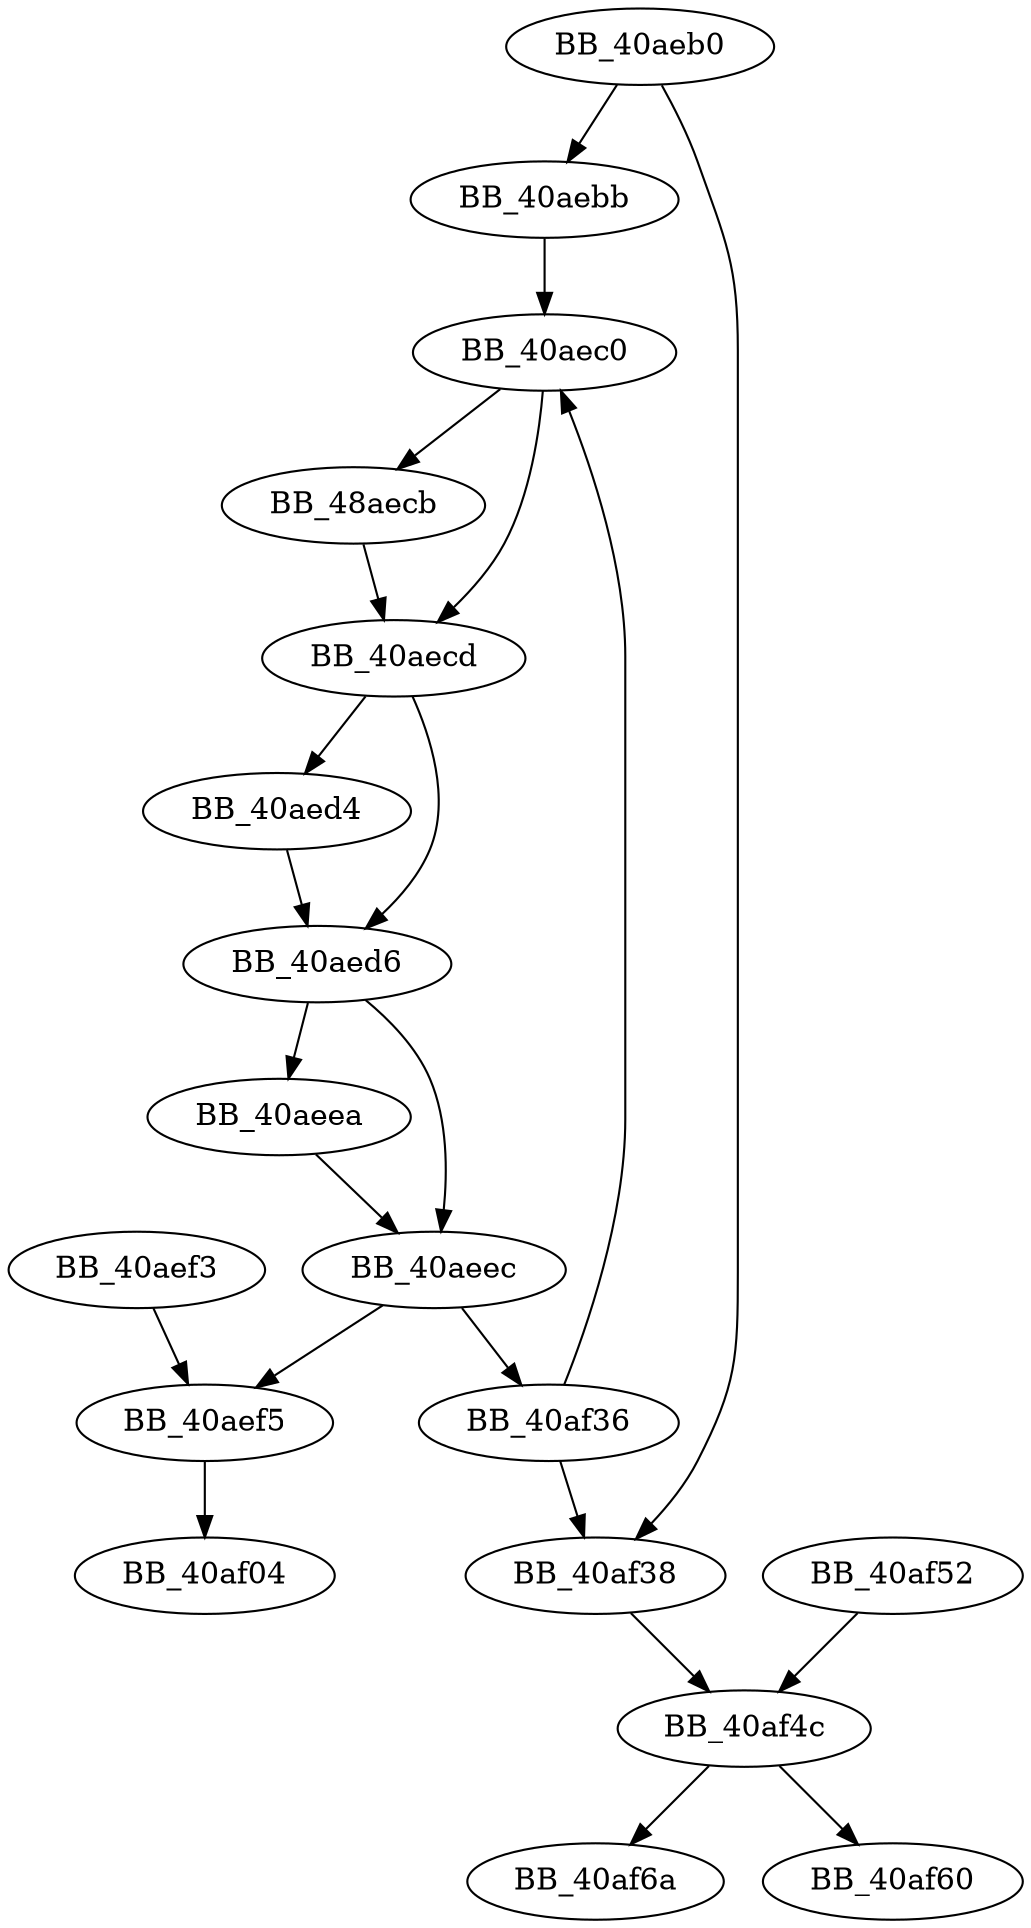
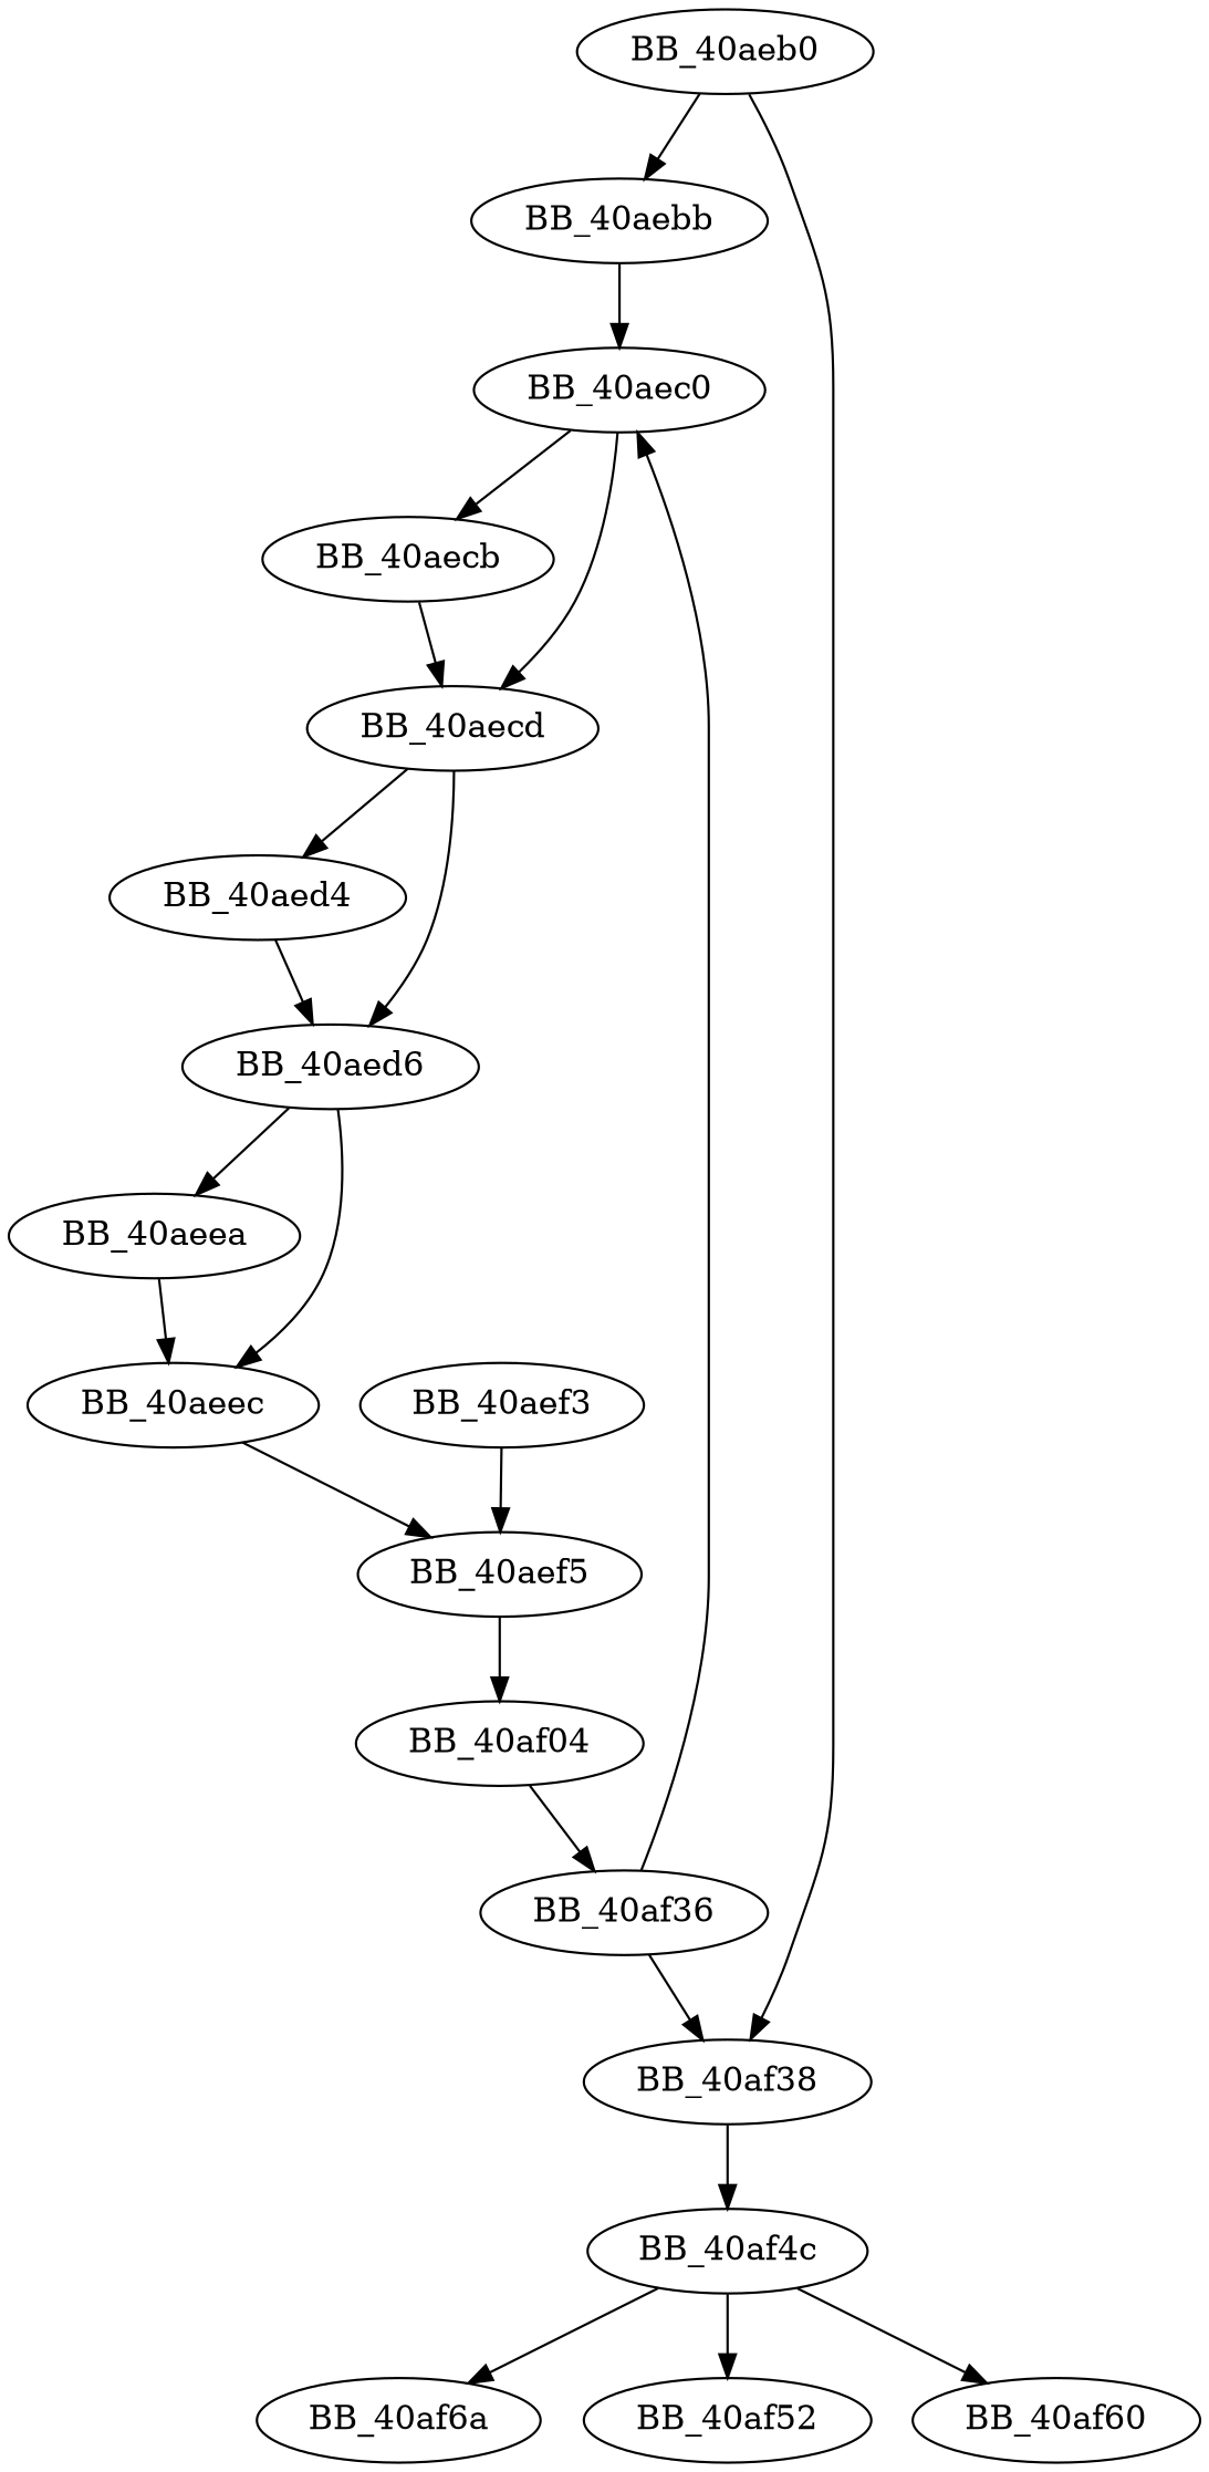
  digraph {
    BB_40aeb0
    BB_40aebb
    BB_40af38
    BB_40aec0
    BB_40af4c
-   BB_40aecb [label=BB_48aecb]
+   BB_40aecb
    BB_40aecd
    BB_40af6a
    BB_40af52
    BB_40af60
    BB_40aed4
    BB_40aed6
    BB_40aeea
    BB_40aeec
    BB_40aef5
    BB_40aef3
    BB_40af04
    BB_40af36
    BB_40aeb0 -> BB_40aebb
    BB_40aeb0 -> BB_40af38
    BB_40aebb -> BB_40aec0
    BB_40af38 -> BB_40af4c
    BB_40aec0 -> BB_40aecb
    BB_40aec0 -> BB_40aecd
    BB_40af4c -> BB_40af6a
-   BB_40af52 -> BB_40af4c
+   BB_40af4c -> BB_40af52
    BB_40af4c -> BB_40af60
    BB_40aecb -> BB_40aecd
    BB_40aecd -> BB_40aed4
    BB_40aecd -> BB_40aed6
    BB_40aed4 -> BB_40aed6
    BB_40aed6 -> BB_40aeea
    BB_40aed6 -> BB_40aeec
    BB_40aeea -> BB_40aeec
    BB_40aeec -> BB_40aef5
    BB_40aef5 -> BB_40af04
    BB_40aef3 -> BB_40aef5
-   BB_40aeec -> BB_40af36
+   BB_40af04 -> BB_40af36
    BB_40af36 -> BB_40af38
    BB_40af36 -> BB_40aec0
  }
